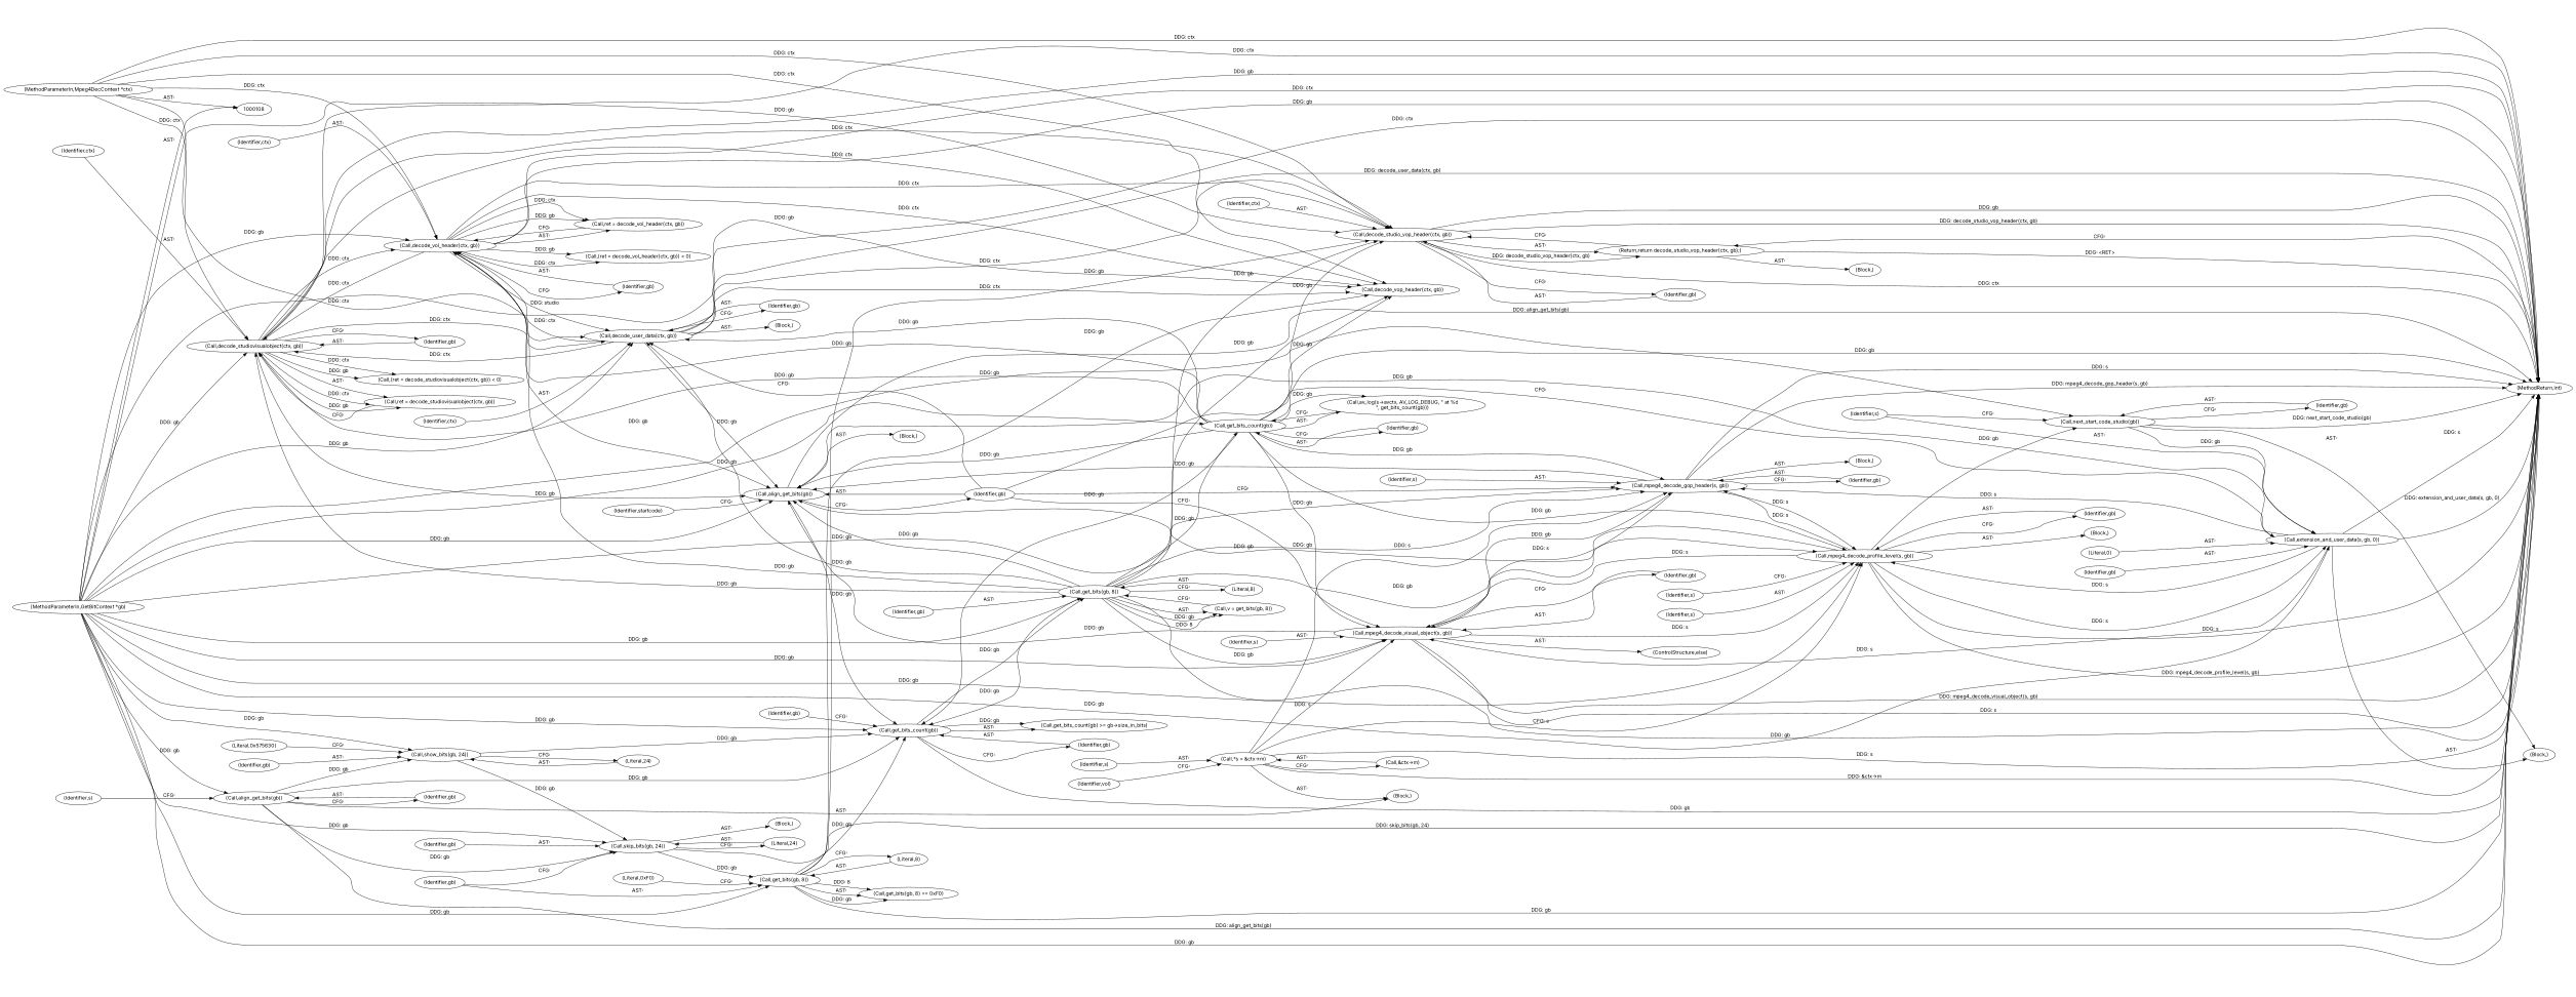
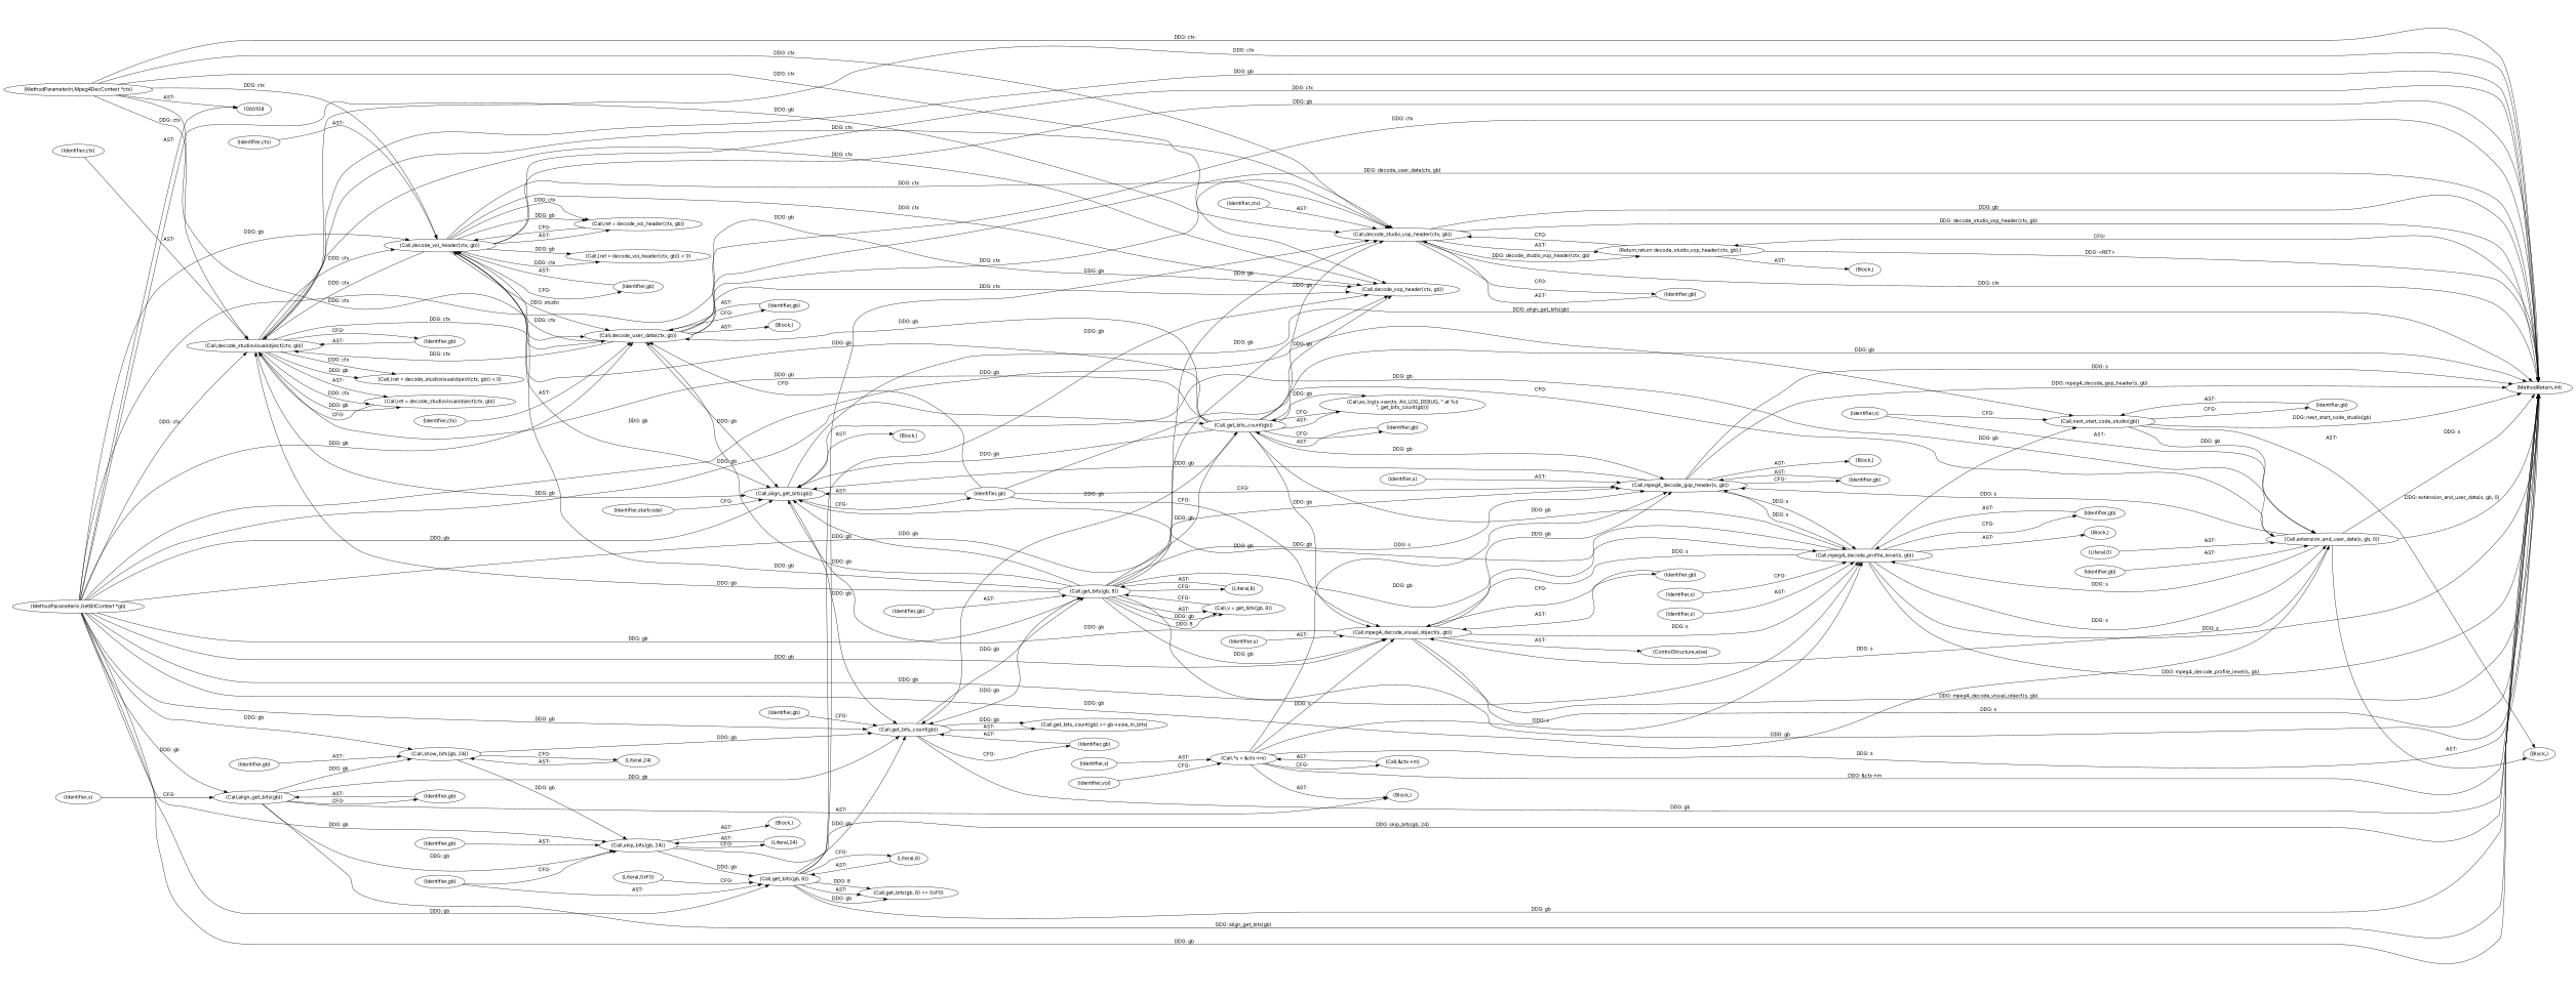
  digraph {
    fontname=Inter
    rankdir=LR
    node [fontname=Inter]
    edge [fontname=Inter]
    n1 [label="(Call,decode_studio_vop_header(ctx, gb))"]
    n2 [label="(Return,return decode_studio_vop_header(ctx, gb);)"]
    n3 [label="(Identifier,gb)"]
    n4 [label="(MethodReturn,int)"]
    n5 [label="(Block,)"]
    n6 [label="(Call,decode_studiovisualobject(ctx, gb))"]
    n7 [label="(Call,decode_vol_header(ctx, gb))"]
    n8 [label="(Call,decode_user_data(ctx, gb))"]
    n9 [label="(Call,align_get_bits(gb))"]
    n10 [label="(Call,decode_vop_header(ctx, gb))"]
    n11 [label="(Identifier,gb)"]
    n12 [label="(Call,(ret = decode_studiovisualobject(ctx, gb)) < 0)"]
    n13 [label="(Call,ret = decode_studiovisualobject(ctx, gb))"]
    n14 [label="(Call,ret = decode_vol_header(ctx, gb))"]
    n15 [label="(Call,(ret = decode_vol_header(ctx, gb)) < 0)"]
    n16 [label="(Identifier,gb)"]
    n17 [label="(Identifier,gb)"]
    n18 [label="(Block,)"]
    n19 [label="(Call,get_bits_count(gb))"]
    n20 [label="(Identifier,gb)"]
    n21 [label="(Block,)"]
    n22 [label="(MethodParameterIn,Mpeg4DecContext *ctx)"]
    1000108
    n24 [label="(Call,get_bits(gb, 8))"]
    n25 [label="(Call,get_bits_count(gb))"]
    n26 [label="(Call,mpeg4_decode_gop_header(s, gb))"]
    n27 [label="(Call,mpeg4_decode_profile_level(s, gb))"]
    n28 [label="(Call,mpeg4_decode_visual_object(s, gb))"]
    n29 [label="(Literal,8)"]
    n30 [label="(Call,v = get_bits(gb, 8))"]
    n31 [label="(Call,get_bits_count(gb) >= gb->size_in_bits)"]
    n32 [label="(Identifier,gb)"]
    n33 [label="(Call,av_log(s->avctx, AV_LOG_DEBUG, \" at %d\n\", get_bits_count(gb)))"]
    n34 [label="(Identifier,gb)"]
    n35 [label="(Block,)"]
    n36 [label="(Identifier,gb)"]
    n37 [label="(Call,extension_and_user_data(s, gb, 0))"]
    n38 [label="(Call,next_start_code_studio(gb))"]
    n39 [label="(Identifier,gb)"]
    n40 [label="(Block,)"]
    n41 [label="(ControlStructure,else)"]
    n42 [label="(Identifier,gb)"]
    n43 [label="(Call,show_bits(gb, 24))"]
    n44 [label="(Call,skip_bits(gb, 24))"]
    n45 [label="(Literal,24)"]
    n46 [label="(Call,get_bits(gb, 8))"]
    n47 [label="(Block,)"]
    n48 [label="(Literal,24)"]
    n49 [label="(Call,align_get_bits(gb))"]
    n50 [label="(Identifier,gb)"]
    n51 [label="(Block,)"]
    n52 [label="(MethodParameterIn,GetBitContext *gb)"]
    n53 [label="(Call,get_bits(gb, 8) == 0xF0)"]
    n54 [label="(Literal,8)"]
    n55 [label="(Block,)"]
    n56 [label="(Identifier,gb)"]
    n57 [label="(Call,*s = &ctx->m)"]
    n58 [label="(Call,&ctx->m)"]
    n59 [label="(Literal,0)"]
    n60 [label="(Identifier,vol)"]
    n61 [label="(Identifier,s)"]
    n62 [label="(Identifier,s)"]
    n63 [label="(Identifier,s)"]
    n64 [label="(Identifier,ctx)"]
    n65 [label="(Identifier,gb)"]
    n66 [label="(Identifier,ctx)"]
    n67 [label="(Identifier,gb)"]
    n68 [label="(Identifier,startcode)"]
    n69 [label="(Identifier,s)"]
    n70 [label="(Identifier,ctx)"]
    n71 [label="(Literal,0xF0)"]
    n72 [label="(Identifier,gb)"]
    n73 [label="(Identifier,ctx)"]
    n74 [label="(Identifier,gb)"]
    n75 [label="(Identifier,gb)"]
    n76 [label="(Identifier,gb)"]
    n77 [label="(Identifier,s)"]
    n78 [label="(Identifier,s)"]
-   n79 [label="(Literal,0x575630)"]
    n80 [label="(Identifier,s)"]
    n1 -> n2 [label="AST: "]
    n1 -> n2 [label="DDG: decode_studio_vop_header(ctx, gb)"]
    n1 -> n3 [label="CFG: "]
    n1 -> n4 [label="DDG: ctx"]
    n1 -> n4 [label="DDG: gb"]
    n1 -> n4 [label="DDG: decode_studio_vop_header(ctx, gb)"]
    n2 -> n1 [label="CFG: "]
    n2 -> n4 [label="DDG: <RET>"]
    n2 -> n5 [label="AST: "]
    n3 -> n1 [label="AST: "]
    n4 -> n2 [label="CFG: "]
    n6 -> n1 [label="DDG: ctx"]
    n6 -> n4 [label="DDG: ctx"]
    n6 -> n4 [label="DDG: gb"]
    n6 -> n7 [label="DDG: ctx"]
    n6 -> n8 [label="DDG: ctx"]
    n6 -> n9 [label="DDG: gb"]
    n6 -> n10 [label="DDG: ctx"]
    n6 -> n11 [label="CFG: "]
    n6 -> n12 [label="DDG: ctx"]
    n6 -> n12 [label="DDG: gb"]
    n6 -> n13 [label="AST: "]
    n6 -> n13 [label="DDG: ctx"]
    n6 -> n13 [label="DDG: gb"]
    n7 -> n1 [label="DDG: ctx"]
    n7 -> n4 [label="DDG: ctx"]
    n7 -> n4 [label="DDG: gb"]
    n7 -> n6 [label="DDG: ctx"]
    n7 -> n8 [label="DDG: studio"]
    n7 -> n9 [label="DDG: gb"]
    n7 -> n10 [label="DDG: ctx"]
    n7 -> n14 [label="AST: "]
    n7 -> n14 [label="DDG: ctx"]
    n7 -> n14 [label="DDG: gb"]
    n7 -> n15 [label="DDG: ctx"]
    n7 -> n15 [label="DDG: gb"]
    n7 -> n16 [label="CFG: "]
    n8 -> n1 [label="DDG: ctx"]
    n8 -> n4 [label="DDG: ctx"]
    n8 -> n4 [label="DDG: decode_user_data(ctx, gb)"]
    n8 -> n6 [label="DDG: ctx"]
    n8 -> n7 [label="DDG: ctx"]
    n8 -> n9 [label="DDG: gb"]
    n8 -> n10 [label="DDG: ctx"]
    n8 -> n17 [label="CFG: "]
    n8 -> n18 [label="AST: "]
    n9 -> n4 [label="DDG: align_get_bits(gb)"]
    n9 -> n19 [label="DDG: gb"]
    n9 -> n20 [label="CFG: "]
    n9 -> n21 [label="AST: "]
    n11 -> n6 [label="AST: "]
    n13 -> n6 [label="CFG: "]
    n14 -> n7 [label="CFG: "]
    n16 -> n7 [label="AST: "]
    n17 -> n8 [label="AST: "]
    n19 -> n4 [label="DDG: gb"]
    n19 -> n24 [label="DDG: gb"]
    n19 -> n31 [label="AST: "]
    n19 -> n31 [label="DDG: gb"]
    n19 -> n32 [label="CFG: "]
    n20 -> n8 [label="CFG: "]
    n20 -> n9 [label="AST: "]
    n20 -> n26 [label="CFG: "]
    n20 -> n28 [label="CFG: "]
    n20 -> n37 [label="CFG: "]
    n22 -> n1 [label="DDG: ctx"]
    n22 -> n4 [label="DDG: ctx"]
    n22 -> n6 [label="DDG: ctx"]
    n22 -> n7 [label="DDG: ctx"]
    n22 -> n8 [label="DDG: ctx"]
    n22 -> n10 [label="DDG: ctx"]
    n22 -> 1000108 [label="AST: "]
    n24 -> n1 [label="DDG: gb"]
    n24 -> n4 [label="DDG: gb"]
    n24 -> n6 [label="DDG: gb"]
    n24 -> n7 [label="DDG: gb"]
    n24 -> n8 [label="DDG: gb"]
    n24 -> n9 [label="DDG: gb"]
    n24 -> n10 [label="DDG: gb"]
    n24 -> n19 [label="DDG: gb"]
    n24 -> n25 [label="DDG: gb"]
    n24 -> n26 [label="DDG: gb"]
    n24 -> n27 [label="DDG: gb"]
    n24 -> n28 [label="DDG: gb"]
    n24 -> n29 [label="CFG: "]
    n24 -> n30 [label="AST: "]
    n24 -> n30 [label="DDG: gb"]
    n24 -> n30 [label="DDG: 8"]
    n25 -> n1 [label="DDG: gb"]
    n25 -> n4 [label="DDG: gb"]
    n25 -> n6 [label="DDG: gb"]
    n25 -> n7 [label="DDG: gb"]
    n25 -> n8 [label="DDG: gb"]
    n25 -> n9 [label="DDG: gb"]
    n25 -> n10 [label="DDG: gb"]
    n25 -> n19 [label="DDG: gb"]
    n25 -> n26 [label="DDG: gb"]
    n25 -> n27 [label="DDG: gb"]
    n25 -> n28 [label="DDG: gb"]
    n25 -> n33 [label="AST: "]
    n25 -> n33 [label="DDG: gb"]
    n25 -> n34 [label="CFG: "]
    n26 -> n4 [label="DDG: s"]
    n26 -> n4 [label="DDG: mpeg4_decode_gop_header(s, gb)"]
    n26 -> n9 [label="DDG: gb"]
    n26 -> n27 [label="DDG: s"]
-   n26 -> n28 [label="DDG: s"]
    n26 -> n35 [label="AST: "]
    n26 -> n36 [label="CFG: "]
    n27 -> n4 [label="DDG: s"]
    n27 -> n4 [label="DDG: mpeg4_decode_profile_level(s, gb)"]
    n27 -> n9 [label="DDG: gb"]
    n27 -> n26 [label="DDG: s"]
    n27 -> n28 [label="DDG: s"]
    n27 -> n37 [label="DDG: s"]
    n27 -> n38 [label="DDG: gb"]
    n27 -> n39 [label="CFG: "]
    n27 -> n40 [label="AST: "]
    n28 -> n4 [label="DDG: mpeg4_decode_visual_object(s, gb)"]
    n28 -> n4 [label="DDG: s"]
    n28 -> n9 [label="DDG: gb"]
    n28 -> n26 [label="DDG: gb"]
    n28 -> n27 [label="DDG: s"]
    n28 -> n41 [label="AST: "]
    n28 -> n42 [label="CFG: "]
    n29 -> n24 [label="AST: "]
    n30 -> n24 [label="CFG: "]
    n32 -> n19 [label="AST: "]
    n33 -> n25 [label="CFG: "]
    n34 -> n25 [label="AST: "]
    n36 -> n26 [label="AST: "]
    n37 -> n4 [label="DDG: extension_and_user_data(s, gb, 0)"]
    n37 -> n4 [label="DDG: s"]
    n37 -> n9 [label="DDG: gb"]
    n37 -> n26 [label="DDG: s"]
    n37 -> n27 [label="DDG: s"]
    n37 -> n28 [label="DDG: s"]
    n37 -> n55 [label="AST: "]
    n38 -> n4 [label="DDG: next_start_code_studio(gb)"]
    n38 -> n37 [label="DDG: gb"]
    n38 -> n55 [label="AST: "]
    n38 -> n56 [label="CFG: "]
    n39 -> n27 [label="AST: "]
    n42 -> n28 [label="AST: "]
    n43 -> n19 [label="DDG: gb"]
    n43 -> n44 [label="DDG: gb"]
    n43 -> n45 [label="CFG: "]
    n44 -> n4 [label="DDG: skip_bits(gb, 24)"]
    n44 -> n46 [label="DDG: gb"]
    n44 -> n47 [label="AST: "]
    n44 -> n48 [label="CFG: "]
    n45 -> n43 [label="AST: "]
    n46 -> n1 [label="DDG: gb"]
    n46 -> n4 [label="DDG: gb"]
    n46 -> n10 [label="DDG: gb"]
    n46 -> n19 [label="DDG: gb"]
    n46 -> n53 [label="AST: "]
    n46 -> n53 [label="DDG: gb"]
    n46 -> n53 [label="DDG: 8"]
    n46 -> n54 [label="CFG: "]
    n48 -> n44 [label="AST: "]
    n49 -> n4 [label="DDG: align_get_bits(gb)"]
    n49 -> n19 [label="DDG: gb"]
    n49 -> n43 [label="DDG: gb"]
    n49 -> n44 [label="DDG: gb"]
    n49 -> n50 [label="CFG: "]
    n49 -> n51 [label="AST: "]
    n50 -> n49 [label="AST: "]
    n52 -> n1 [label="DDG: gb"]
    n52 -> n4 [label="DDG: gb"]
-   n52 -> n6 [label="DDG: gb"]
+   n52 -> n6 [label="DDG: ctx"]
    n52 -> n7 [label="DDG: gb"]
    n52 -> n8 [label="DDG: gb"]
    n52 -> n9 [label="DDG: gb"]
    n52 -> n10 [label="DDG: gb"]
    n52 -> n19 [label="DDG: gb"]
    n52 -> 1000108 [label="AST: "]
    n52 -> n24 [label="DDG: gb"]
    n52 -> n25 [label="DDG: gb"]
    n52 -> n26 [label="DDG: gb"]
    n52 -> n27 [label="DDG: gb"]
    n52 -> n28 [label="DDG: gb"]
    n52 -> n37 [label="DDG: gb"]
    n52 -> n38 [label="DDG: gb"]
    n52 -> n43 [label="DDG: gb"]
    n52 -> n44 [label="DDG: gb"]
    n52 -> n46 [label="DDG: gb"]
    n52 -> n49 [label="DDG: gb"]
    n54 -> n46 [label="AST: "]
    n56 -> n38 [label="AST: "]
    n57 -> n4 [label="DDG: s"]
    n57 -> n4 [label="DDG: &ctx->m"]
    n57 -> n26 [label="DDG: s"]
-   n57 -> n27 [label="CFG: s"]
+   n57 -> n27 [label="DDG: s"]
    n57 -> n28 [label="DDG: s"]
    n57 -> n51 [label="AST: "]
    n57 -> n58 [label="CFG: "]
    n58 -> n57 [label="AST: "]
    n59 -> n37 [label="AST: "]
    n60 -> n57 [label="CFG: "]
    n61 -> n27 [label="CFG: "]
    n62 -> n26 [label="AST: "]
    n63 -> n57 [label="AST: "]
    n64 -> n7 [label="AST: "]
    n65 -> n44 [label="CFG: "]
    n65 -> n46 [label="AST: "]
    n66 -> n1 [label="AST: "]
    n67 -> n19 [label="CFG: "]
    n68 -> n9 [label="CFG: "]
    n69 -> n27 [label="AST: "]
    n70 -> n8 [label="AST: "]
    n71 -> n46 [label="CFG: "]
    n72 -> n37 [label="AST: "]
    n73 -> n6 [label="AST: "]
    n74 -> n43 [label="AST: "]
    n75 -> n24 [label="AST: "]
    n76 -> n44 [label="AST: "]
    n77 -> n49 [label="CFG: "]
    n78 -> n28 [label="AST: "]
-   n79 -> n43 [label="CFG: "]
    n80 -> n37 [label="AST: "]
    n80 -> n38 [label="CFG: "]
  }
